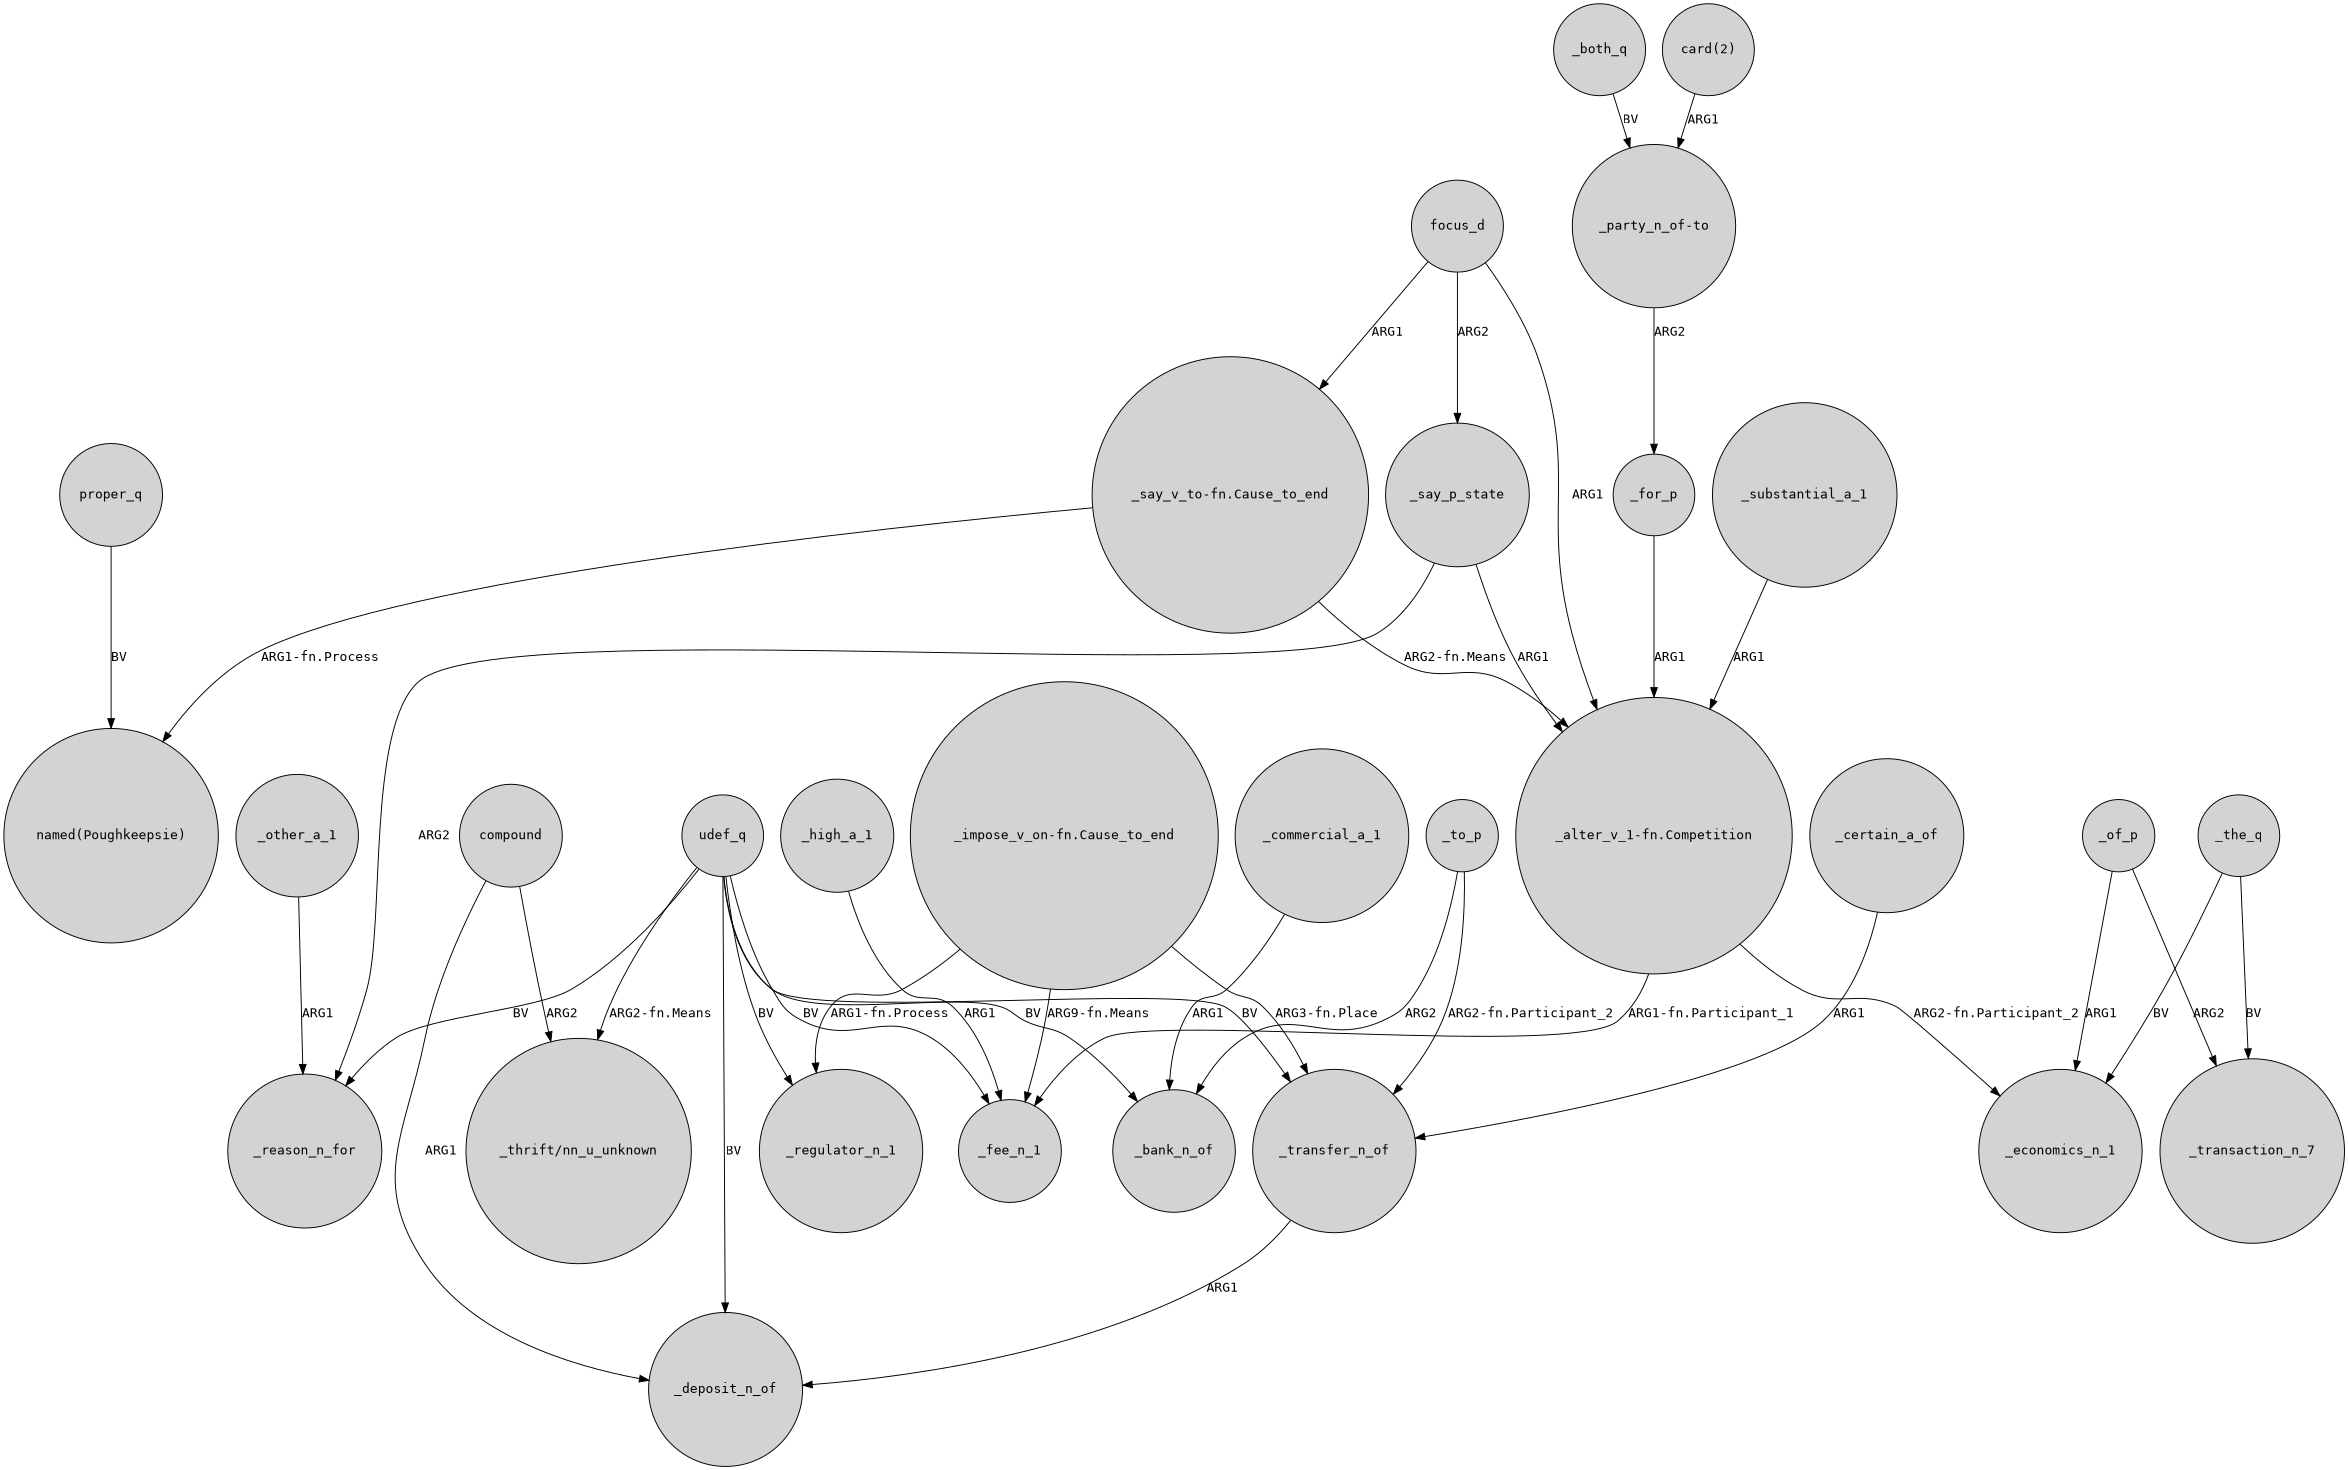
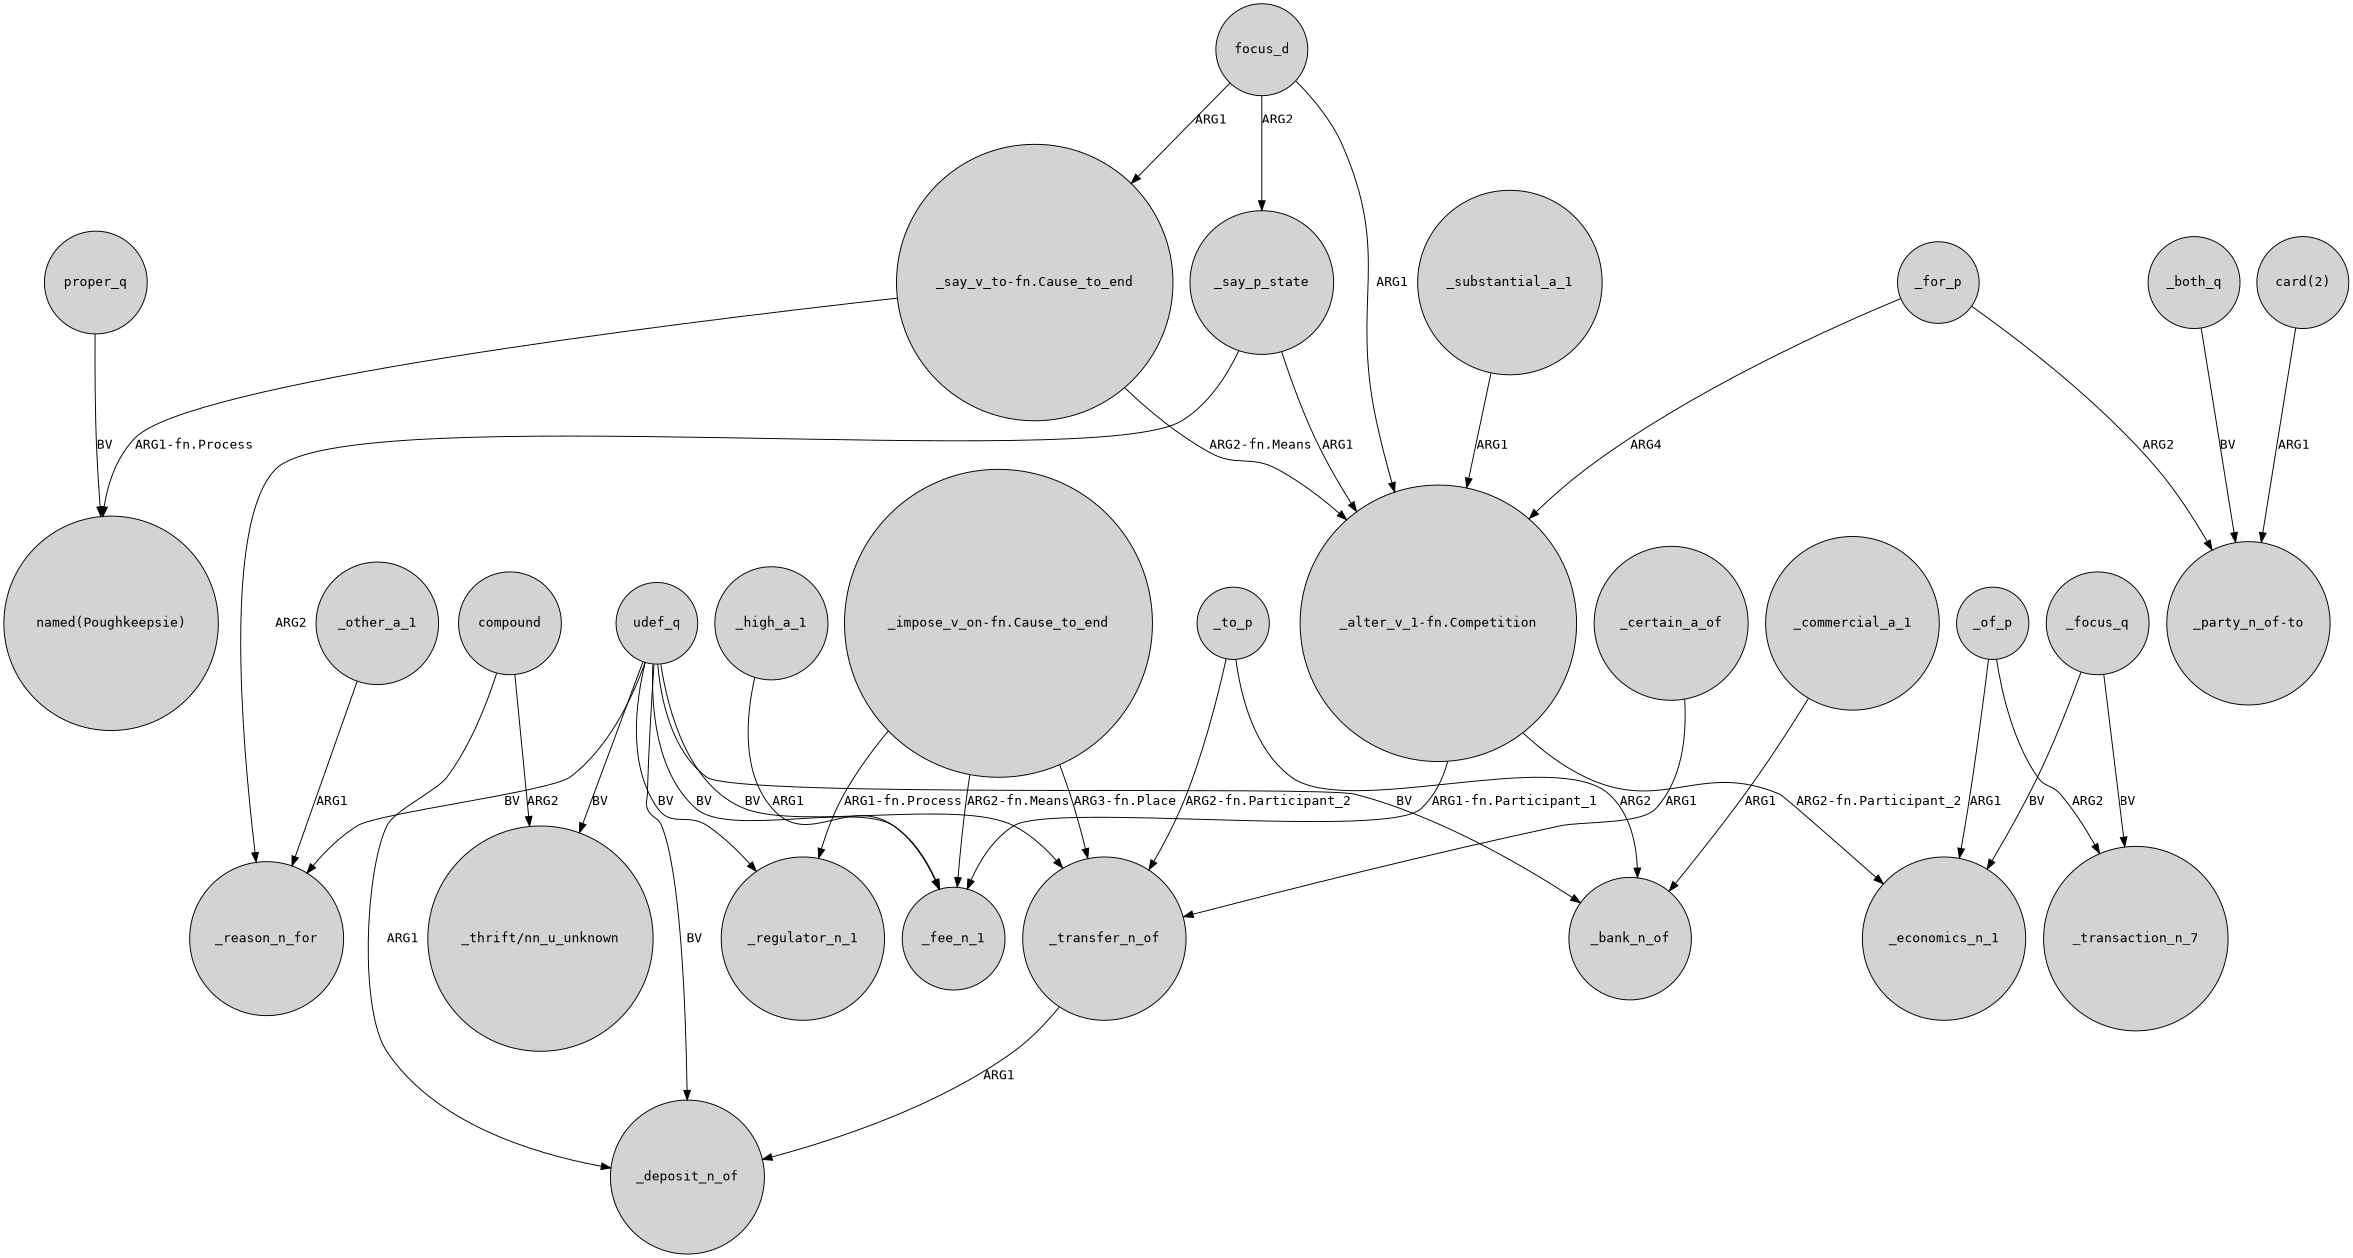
  digraph {
    fontname="DejaVu Sans Mono"
    node [fontname="DejaVu Sans Mono" shape=circle style=filled]
    edge [fontname="DejaVu Sans Mono"]
    "_say_v_to-fn.Cause_to_end"
    "named(Poughkeepsie)"
    "_alter_v_1-fn.Competition"
    _fee_n_1
    _economics_n_1
    focus_d
    n7 [label=_say_p_state]
    _reason_n_for
    udef_q
    _regulator_n_1
    _transfer_n_of
    _bank_n_of
    _deposit_n_of
    "_thrift/nn_u_unknown"
    _both_q
    "_party_n_of-to"
    _other_a_1
    _substantial_a_1
    _high_a_1
    _of_p
    n21 [label=_transaction_n_7]
-   _the_q
+   _the_q [label=_focus_q]
    "_impose_v_on-fn.Cause_to_end"
    "card(2)"
    proper_q
    _for_p
    _to_p
    compound
    _certain_a_of
    _commercial_a_1
    "_say_v_to-fn.Cause_to_end" -> "named(Poughkeepsie)" [label="ARG1-fn.Process"]
    "_say_v_to-fn.Cause_to_end" -> "_alter_v_1-fn.Competition" [label="ARG2-fn.Means"]
    "_alter_v_1-fn.Competition" -> _fee_n_1 [label="ARG1-fn.Participant_1"]
    "_alter_v_1-fn.Competition" -> _economics_n_1 [label="ARG2-fn.Participant_2"]
    focus_d -> "_say_v_to-fn.Cause_to_end" [label=ARG1]
    focus_d -> "_alter_v_1-fn.Competition" [label=ARG1]
    focus_d -> n7 [label=ARG2]
    n7 -> "_alter_v_1-fn.Competition" [label=ARG1]
    n7 -> _reason_n_for [label=ARG2]
    udef_q -> _fee_n_1 [label=BV]
    udef_q -> _reason_n_for [label=BV]
    udef_q -> _regulator_n_1 [label=BV]
    udef_q -> _transfer_n_of [label=BV]
    udef_q -> _bank_n_of [label=BV]
    udef_q -> _deposit_n_of [label=BV]
-   udef_q -> "_thrift/nn_u_unknown" [label="ARG2-fn.Means"]
+   udef_q -> "_thrift/nn_u_unknown" [label=BV]
    _transfer_n_of -> _deposit_n_of [label=ARG1]
    _both_q -> "_party_n_of-to" [label=BV]
    _other_a_1 -> _reason_n_for [label=ARG1]
    _substantial_a_1 -> "_alter_v_1-fn.Competition" [label=ARG1]
    _high_a_1 -> _fee_n_1 [label=ARG1]
    _of_p -> _economics_n_1 [label=ARG1]
    _of_p -> n21 [label=ARG2]
    _the_q -> _economics_n_1 [label=BV]
    _the_q -> n21 [label=BV]
-   "_impose_v_on-fn.Cause_to_end" -> _fee_n_1 [label="ARG9-fn.Means"]
+   "_impose_v_on-fn.Cause_to_end" -> _fee_n_1 [label="ARG2-fn.Means"]
    "_impose_v_on-fn.Cause_to_end" -> _regulator_n_1 [label="ARG1-fn.Process"]
    "_impose_v_on-fn.Cause_to_end" -> _transfer_n_of [label="ARG3-fn.Place"]
    "card(2)" -> "_party_n_of-to" [label=ARG1]
    proper_q -> "named(Poughkeepsie)" [label=BV]
-   _for_p -> "_alter_v_1-fn.Competition" [label=ARG1]
-   "_party_n_of-to" -> _for_p [label=ARG2]
+   _for_p -> "_alter_v_1-fn.Competition" [label=ARG4]
+   _for_p -> "_party_n_of-to" [label=ARG2]
    _to_p -> _transfer_n_of [label="ARG2-fn.Participant_2"]
    _to_p -> _bank_n_of [label=ARG2]
    compound -> _deposit_n_of [label=ARG1]
    compound -> "_thrift/nn_u_unknown" [label=ARG2]
    _certain_a_of -> _transfer_n_of [label=ARG1]
    _commercial_a_1 -> _bank_n_of [label=ARG1]
  }
